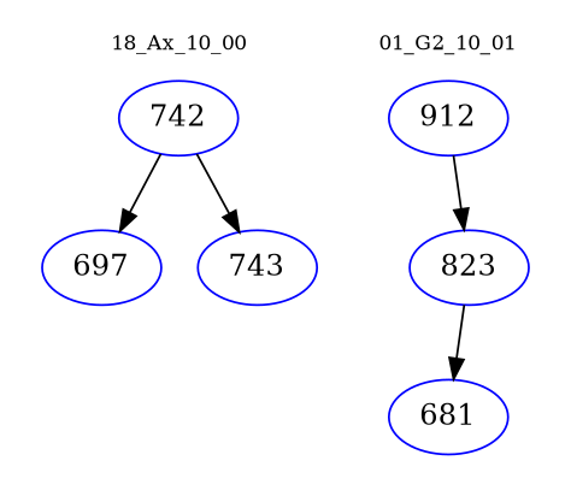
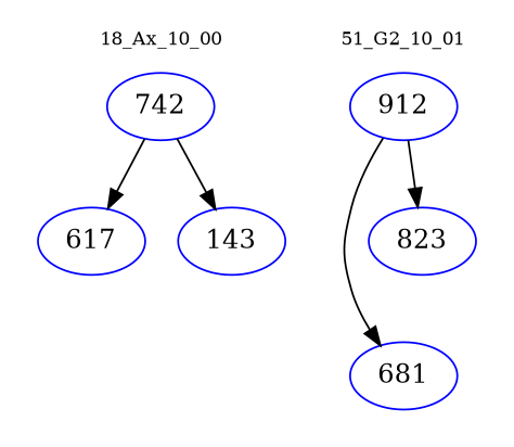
  digraph {
    node [color=blue]
    edge [color=black]
    n1 [label=742]
-   n2 [label=697]
-   n3 [label=743]
+   n2 [label=617]
+   n3 [label=143]
    n4 [label=912]
    n5 [label=681]
    n6 [label=823]
    subgraph cluster_1 {
      color=white
      fontsize=10
      label="18_Ax_10_00"
      n1
      n2
      n3
    }
    subgraph cluster_2 {
      color=white
      fontsize=10
-     label="01_G2_10_01"
+     label="51_G2_10_01"
      n4
      n5
      n6
    }
    n1 -> n2
    n1 -> n3
-   n6 -> n5
+   n4 -> n5
    n4 -> n6
  }
